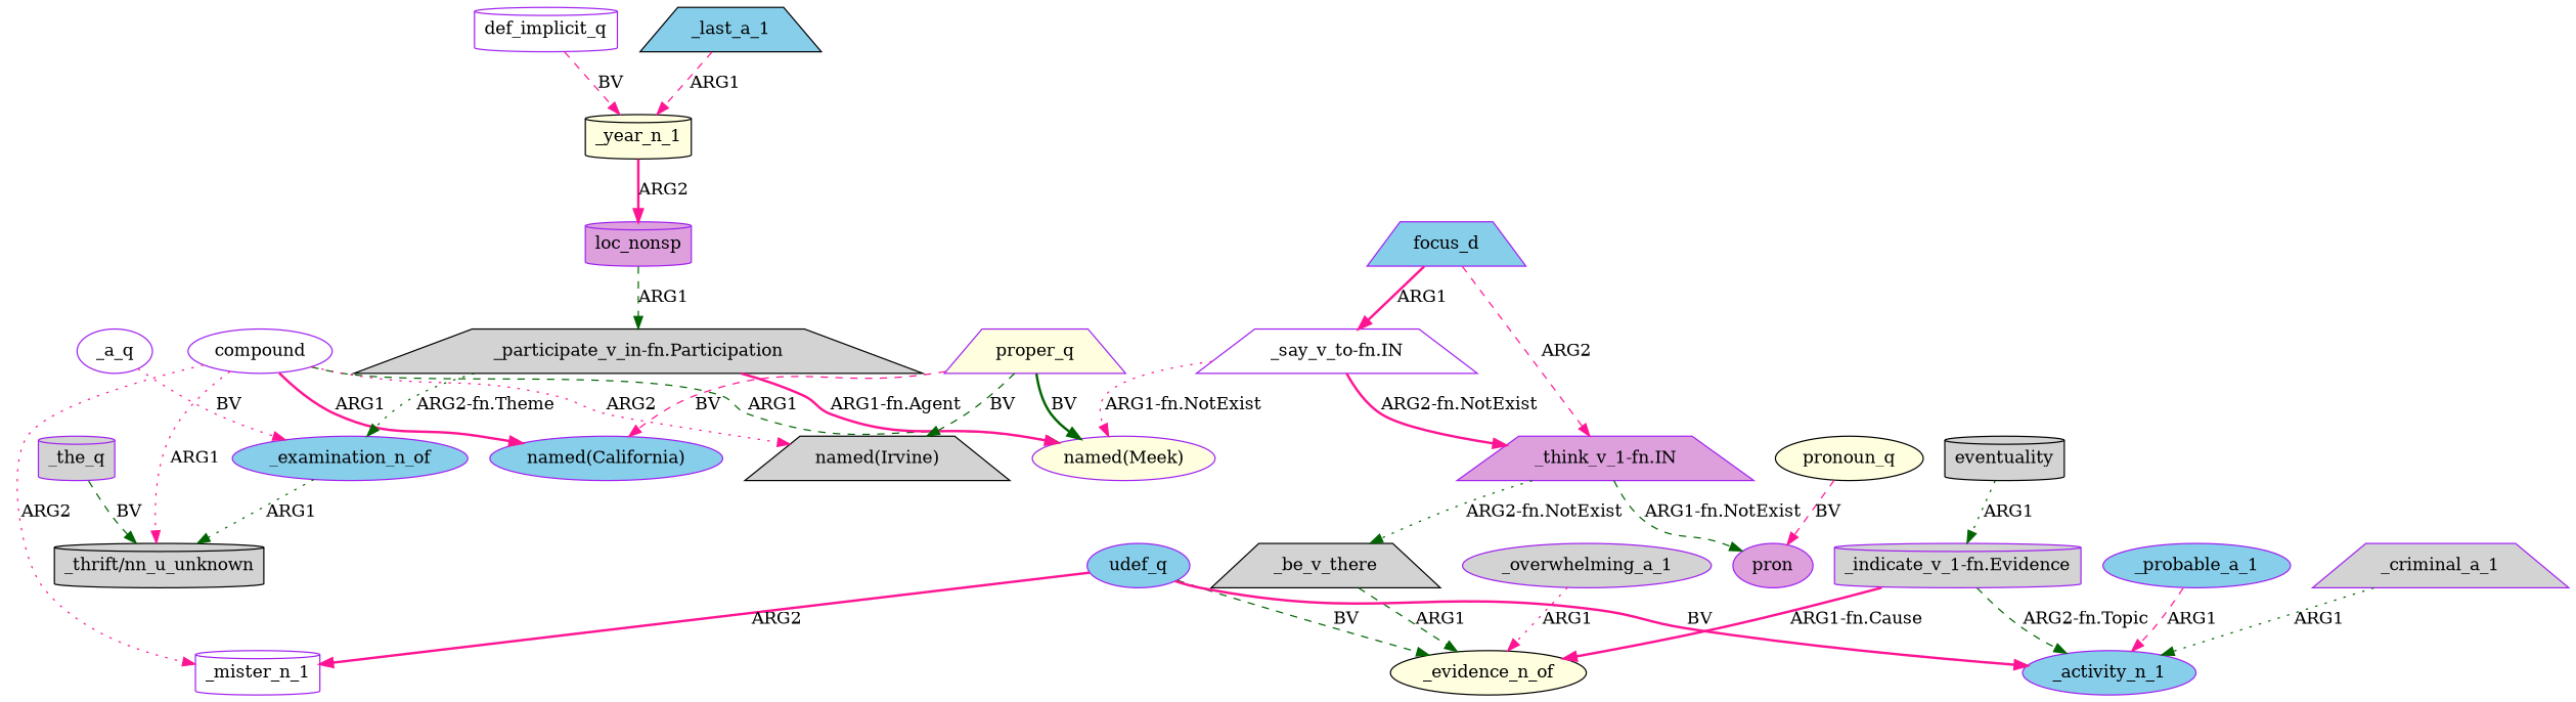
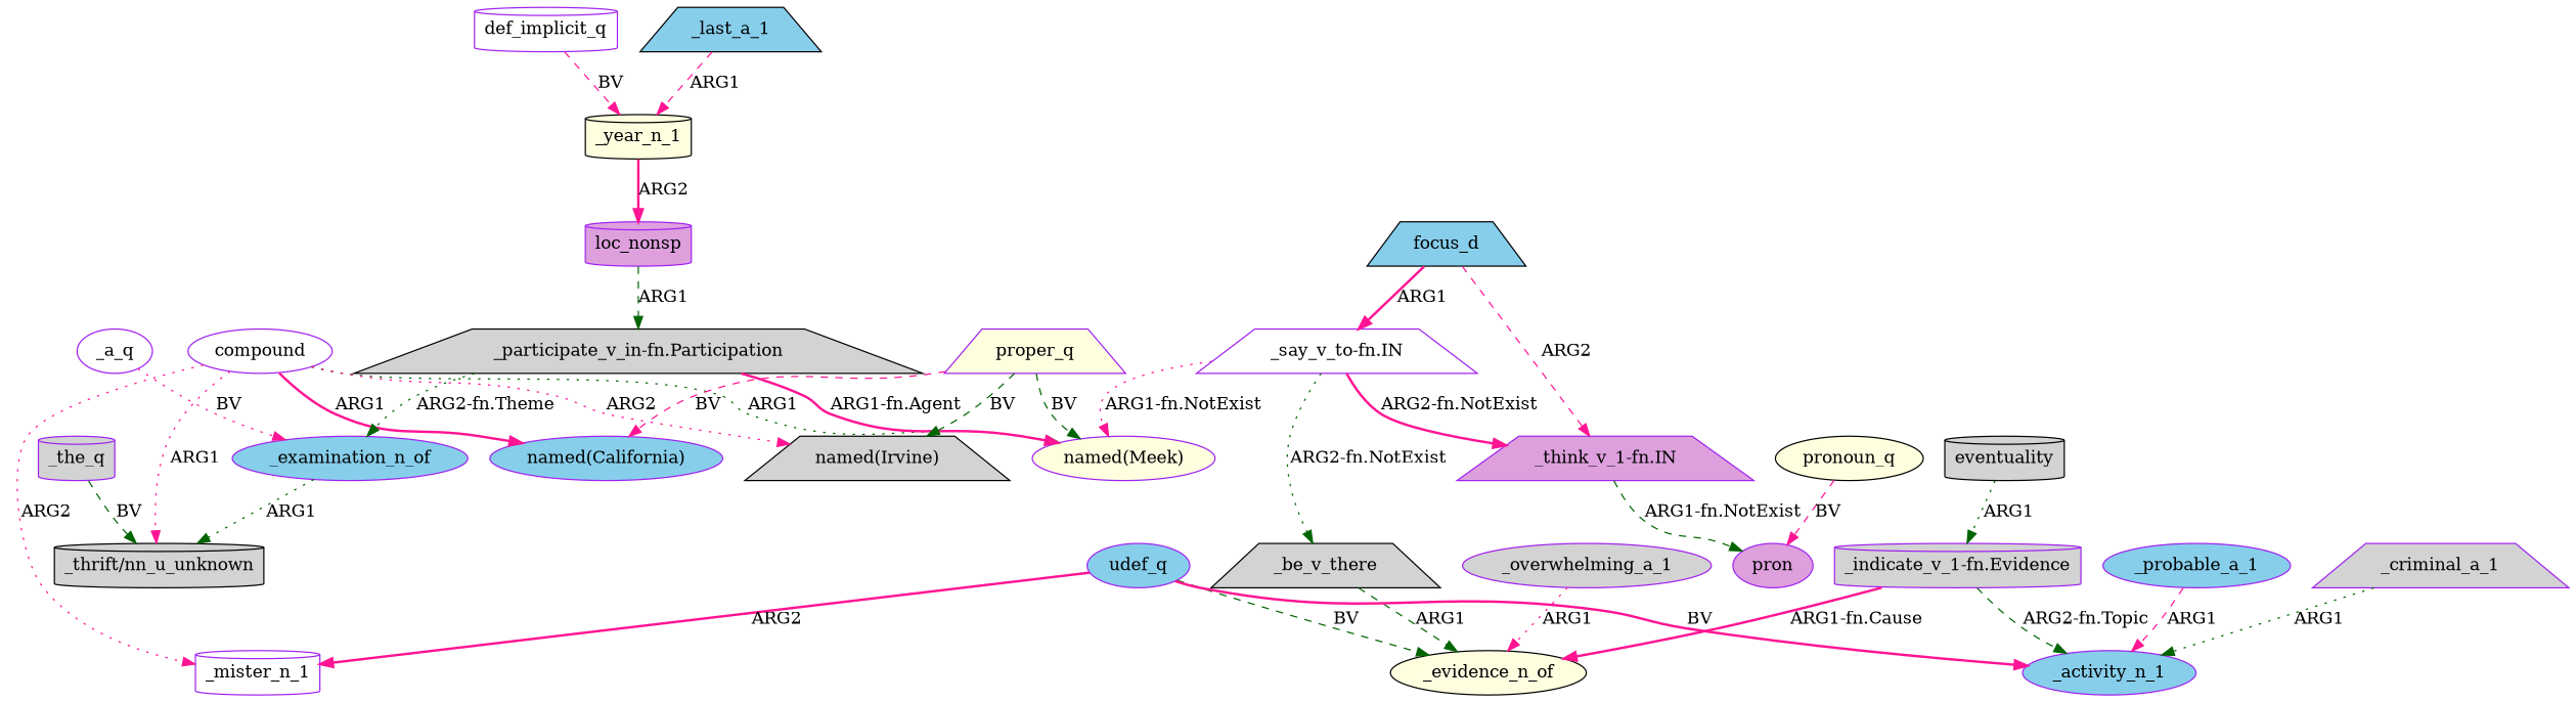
  digraph {
    node [color=purple fillcolor=lightgrey shape=ellipse style=filled]
    edge [color=deeppink style=dashed]
    compound [fillcolor=white]
    "named(Meek)" [fillcolor=lightyellow]
    _mister_n_1 [fillcolor=white shape=cylinder]
    "named(California)" [fillcolor=skyblue]
    "named(Irvine)" [color=black shape=trapezium]
    "_thrift/nn_u_unknown" [color=black shape=cylinder]
    "_participate_v_in-fn.Participation" [color=black shape=trapezium]
    _examination_n_of [fillcolor=skyblue]
-   focus_d [fillcolor=skyblue shape=trapezium]
+   focus_d [color=black fillcolor=skyblue shape=trapezium]
    "_think_v_1-fn.IN" [fillcolor=plum shape=trapezium]
    "_say_v_to-fn.IN" [fillcolor=white shape=trapezium]
    pron [fillcolor=plum]
    _be_v_there [color=black shape=trapezium]
    _evidence_n_of [color=black fillcolor=lightyellow]
    udef_q [fillcolor=skyblue]
    _activity_n_1 [fillcolor=skyblue]
    _criminal_a_1 [shape=trapezium]
    def_implicit_q [fillcolor=white shape=cylinder]
    _year_n_1 [color=black fillcolor=lightyellow shape=cylinder]
    loc_nonsp [fillcolor=plum shape=cylinder]
    "_indicate_v_1-fn.Evidence" [shape=cylinder]
    proper_q [fillcolor=lightyellow shape=trapezium]
    _probable_a_1 [fillcolor=skyblue]
    _a_q [fillcolor=white]
    pronoun_q [color=black fillcolor=lightyellow]
    eventuality [color=black shape=cylinder]
    _the_q [shape=cylinder]
    _overwhelming_a_1
    _last_a_1 [color=black fillcolor=skyblue shape=trapezium]
-   compound -> "named(Meek)" [color=darkgreen label=ARG1]
+   compound -> "named(Meek)" [color=darkgreen label=ARG1 style=dotted]
    compound -> _mister_n_1 [label=ARG2 style=dotted]
    compound -> "named(California)" [label=ARG1 style=bold]
    compound -> "named(Irvine)" [label=ARG2 style=dotted]
    compound -> "_thrift/nn_u_unknown" [label=ARG1 style=dotted]
    "_participate_v_in-fn.Participation" -> "named(Meek)" [label="ARG1-fn.Agent" style=bold]
    "_participate_v_in-fn.Participation" -> _examination_n_of [color=darkgreen label="ARG2-fn.Theme" style=dotted]
    _examination_n_of -> "_thrift/nn_u_unknown" [color=darkgreen label=ARG1 style=dotted]
    focus_d -> "_think_v_1-fn.IN" [label=ARG2]
    focus_d -> "_say_v_to-fn.IN" [label=ARG1 style=bold]
    "_think_v_1-fn.IN" -> pron [color=darkgreen label="ARG1-fn.NotExist"]
-   "_think_v_1-fn.IN" -> _be_v_there [color=darkgreen label="ARG2-fn.NotExist" style=dotted]
+   "_say_v_to-fn.IN" -> _be_v_there [color=darkgreen label="ARG2-fn.NotExist" style=dotted]
    "_say_v_to-fn.IN" -> "named(Meek)" [label="ARG1-fn.NotExist" style=dotted]
    "_say_v_to-fn.IN" -> "_think_v_1-fn.IN" [label="ARG2-fn.NotExist" style=bold]
    _be_v_there -> _evidence_n_of [color=darkgreen label=ARG1]
    udef_q -> _mister_n_1 [label=ARG2 style=bold]
    udef_q -> _evidence_n_of [color=darkgreen label=BV]
    udef_q -> _activity_n_1 [label=BV style=bold]
    _criminal_a_1 -> _activity_n_1 [color=darkgreen label=ARG1 style=dotted]
    def_implicit_q -> _year_n_1 [label=BV]
    _year_n_1 -> loc_nonsp [label=ARG2 style=bold]
    loc_nonsp -> "_participate_v_in-fn.Participation" [color=darkgreen label=ARG1]
    "_indicate_v_1-fn.Evidence" -> _evidence_n_of [label="ARG1-fn.Cause" style=bold]
    "_indicate_v_1-fn.Evidence" -> _activity_n_1 [color=darkgreen label="ARG2-fn.Topic"]
-   proper_q -> "named(Meek)" [color=darkgreen label=BV style=bold]
+   proper_q -> "named(Meek)" [color=darkgreen label=BV]
    proper_q -> "named(California)" [label=BV]
    proper_q -> "named(Irvine)" [color=darkgreen label=BV]
    _probable_a_1 -> _activity_n_1 [label=ARG1]
    _a_q -> _examination_n_of [label=BV style=dotted]
    pronoun_q -> pron [label=BV]
    eventuality -> "_indicate_v_1-fn.Evidence" [color=darkgreen label=ARG1 style=dotted]
    _the_q -> "_thrift/nn_u_unknown" [color=darkgreen label=BV]
    _overwhelming_a_1 -> _evidence_n_of [label=ARG1 style=dotted]
    _last_a_1 -> _year_n_1 [label=ARG1]
  }
